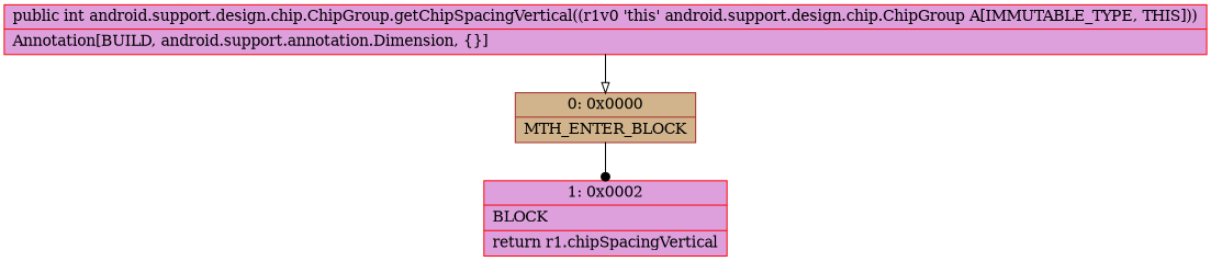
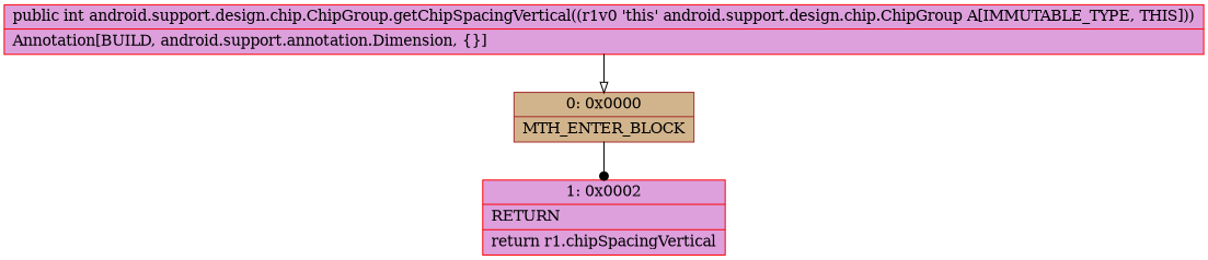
  digraph {
    node [shape=record style=filled fillcolor=plum color=red]
    n1 [label="{0\:\ 0x0000|MTH_ENTER_BLOCK\l}" fillcolor=tan color=brown]
-   n2 [label="{1\:\ 0x0002|BLOCK\l|return r1.chipSpacingVertical\l}"]
+   n2 [label="{1\:\ 0x0002|RETURN\l|return r1.chipSpacingVertical\l}"]
    n3 [label="{public int android.support.design.chip.ChipGroup.getChipSpacingVertical((r1v0 'this' android.support.design.chip.ChipGroup A[IMMUTABLE_TYPE, THIS]))  | Annotation[BUILD, android.support.annotation.Dimension, \{\}]\l}"]
    n1 -> n2 [arrowhead=dot]
    n3 -> n1 [arrowhead=onormal]
  }
